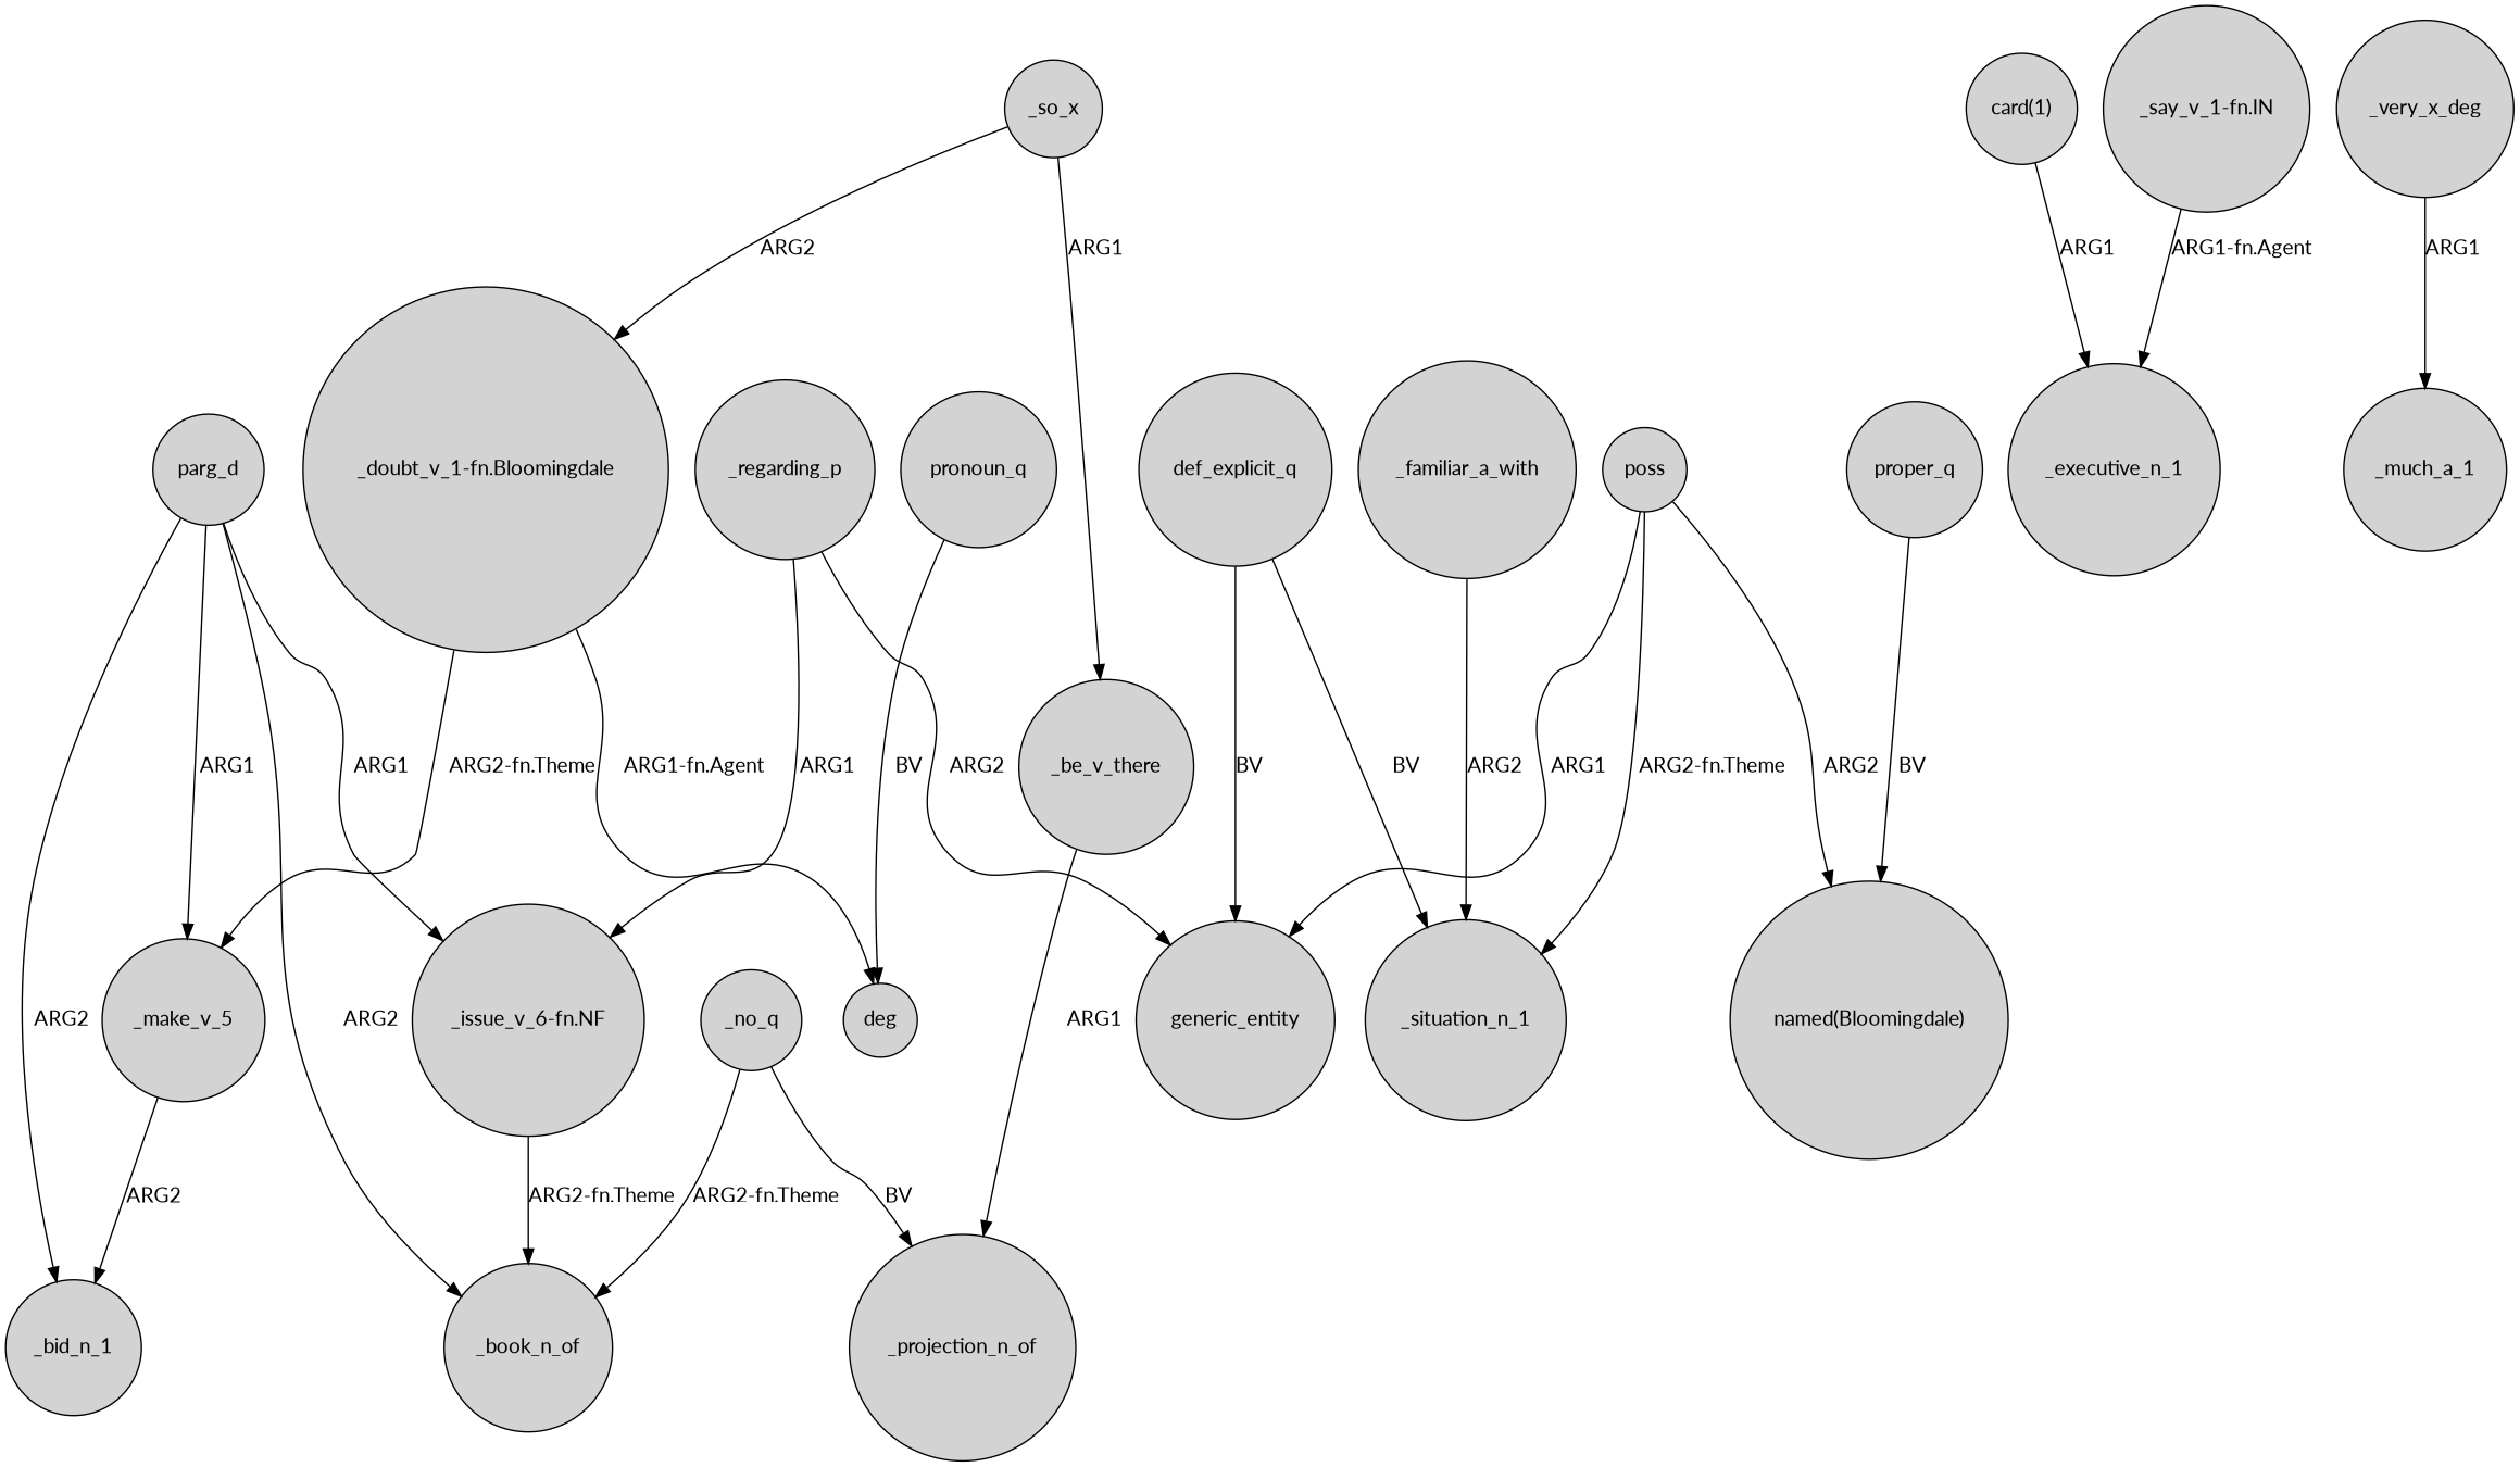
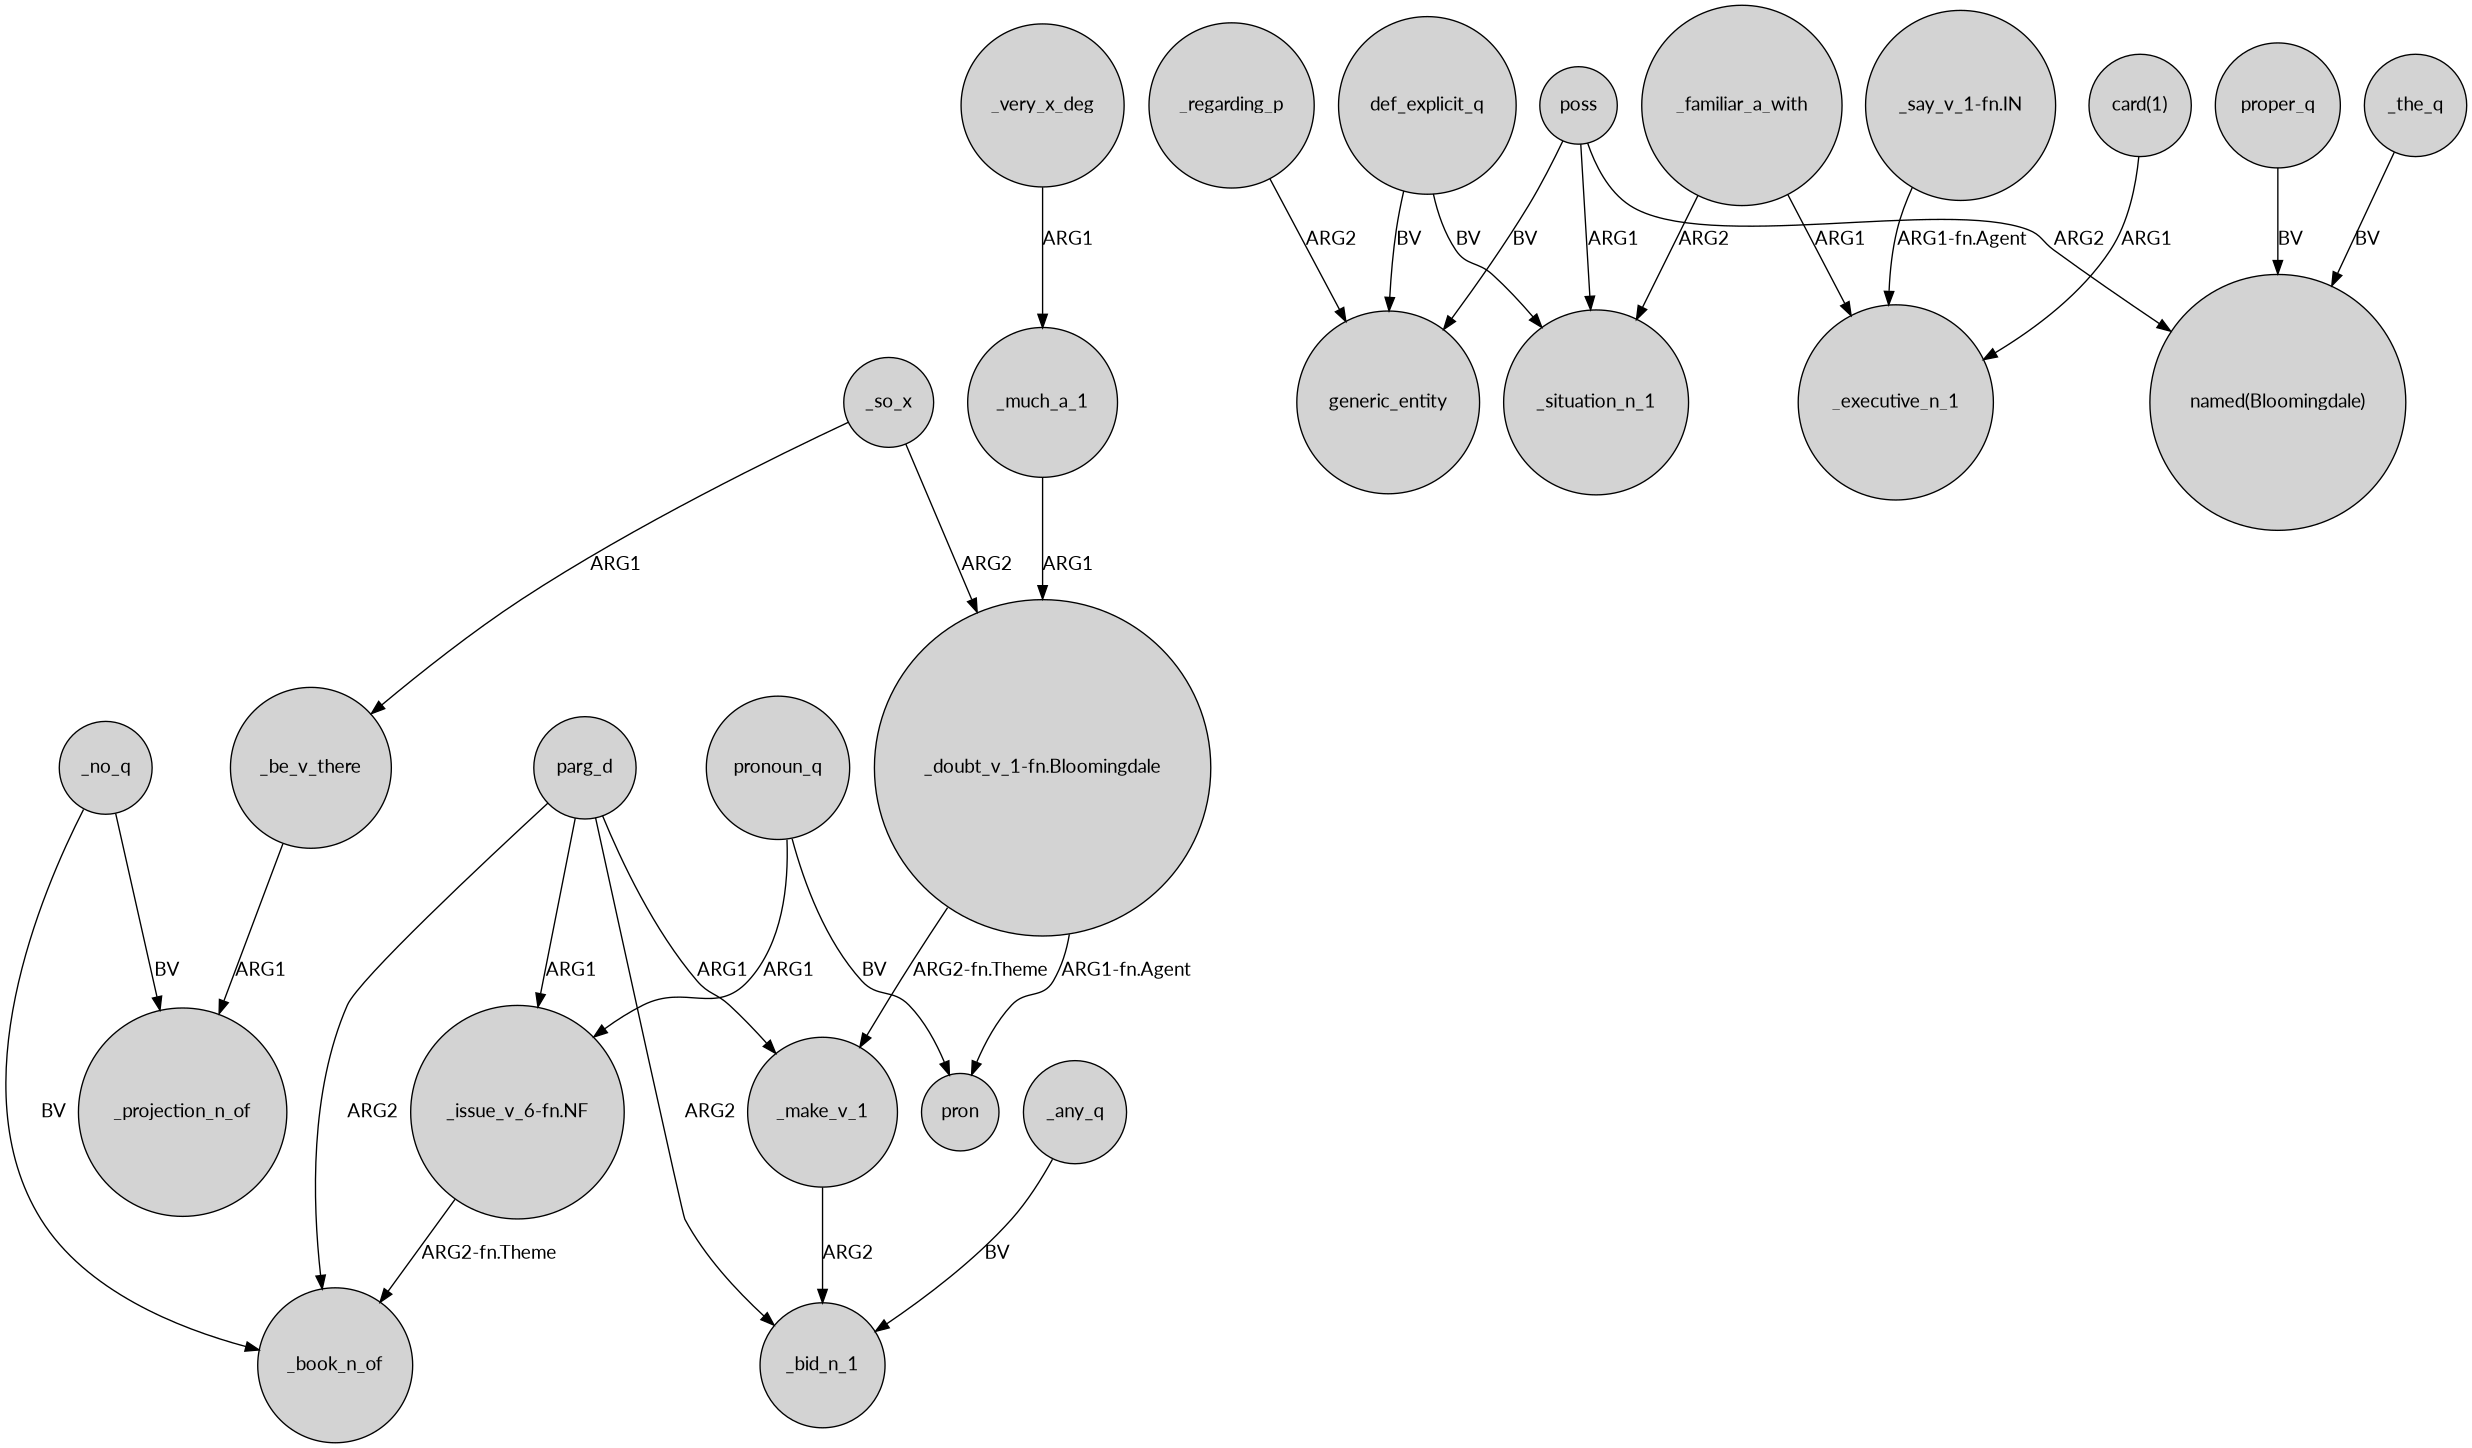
  digraph {
    fontname=Lato
    node [fontname=Lato shape=circle style=filled]
    edge [fontname=Lato]
-   _make_v_1 [label=_make_v_5]
+   _make_v_1
    _bid_n_1
    poss
    generic_entity
    _situation_n_1
    "named(Bloomingdale)"
    _regarding_p
    n8 [label="_issue_v_6-fn.NF"]
    _book_n_of
    parg_d
    _no_q
    _projection_n_of
    def_explicit_q
    "card(1)"
    _executive_n_1
    n16 [label="_doubt_v_1-fn.Bloomingdale"]
    _so_x
    _be_v_there
-   pron [label=deg]
+   pron
    _much_a_1
    _familiar_a_with
    pronoun_q
    "_say_v_1-fn.IN"
    _very_x_deg
    proper_q
+   _any_q
+   _the_q
    _make_v_1 -> _bid_n_1 [label=ARG2]
-   poss -> generic_entity [label=ARG1]
-   poss -> _situation_n_1 [label="ARG2-fn.Theme"]
+   poss -> generic_entity [label=BV]
+   poss -> _situation_n_1 [label=ARG1]
    poss -> "named(Bloomingdale)" [label=ARG2]
    _regarding_p -> generic_entity [label=ARG2]
-   _regarding_p -> n8 [label=ARG1]
+   pronoun_q -> n8 [label=ARG1]
    n8 -> _book_n_of [label="ARG2-fn.Theme"]
    parg_d -> _make_v_1 [label=ARG1]
    parg_d -> _bid_n_1 [label=ARG2]
    parg_d -> n8 [label=ARG1]
    parg_d -> _book_n_of [label=ARG2]
-   _no_q -> _book_n_of [label="ARG2-fn.Theme"]
+   _no_q -> _book_n_of [label=BV]
    _no_q -> _projection_n_of [label=BV]
    def_explicit_q -> generic_entity [label=BV]
    def_explicit_q -> _situation_n_1 [label=BV]
    "card(1)" -> _executive_n_1 [label=ARG1]
    n16 -> _make_v_1 [label="ARG2-fn.Theme"]
    n16 -> pron [label="ARG1-fn.Agent"]
    _so_x -> n16 [label=ARG2]
    _so_x -> _be_v_there [label=ARG1]
    _be_v_there -> _projection_n_of [label=ARG1]
+   _much_a_1 -> n16 [label=ARG1]
    _familiar_a_with -> _situation_n_1 [label=ARG2]
+   _familiar_a_with -> _executive_n_1 [label=ARG1]
    pronoun_q -> pron [label=BV]
    "_say_v_1-fn.IN" -> _executive_n_1 [label="ARG1-fn.Agent"]
    _very_x_deg -> _much_a_1 [label=ARG1]
    proper_q -> "named(Bloomingdale)" [label=BV]
+   _any_q -> _bid_n_1 [label=BV]
+   _the_q -> "named(Bloomingdale)" [label=BV]
  }
